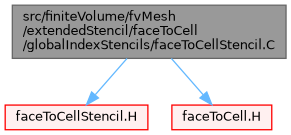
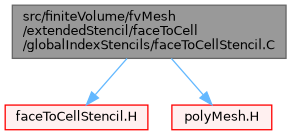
  digraph {
    node [color=red fillcolor="#FFF0F0" fontname=Helvetica fontsize=10 shape=box style=filled]
    edge [color=steelblue1 fontname=Helvetica fontsize=10 labelfontname=Helvetica labelfontsize=10 style=solid]
    n1 [color=gray40 fillcolor=grey60 fontcolor=black height=0.2 label="src/finiteVolume/fvMesh\l/extendedStencil/faceToCell\l/globalIndexStencils/faceToCellStencil.C" width=0.4]
    n2 [height=0.2 label="faceToCellStencil.H" width=0.4]
-   n3 [height=0.2 label="faceToCell.H" width=0.4]
+   n3 [height=0.2 label="polyMesh.H" width=0.4]
    n1 -> n2
    n1 -> n3
  }
